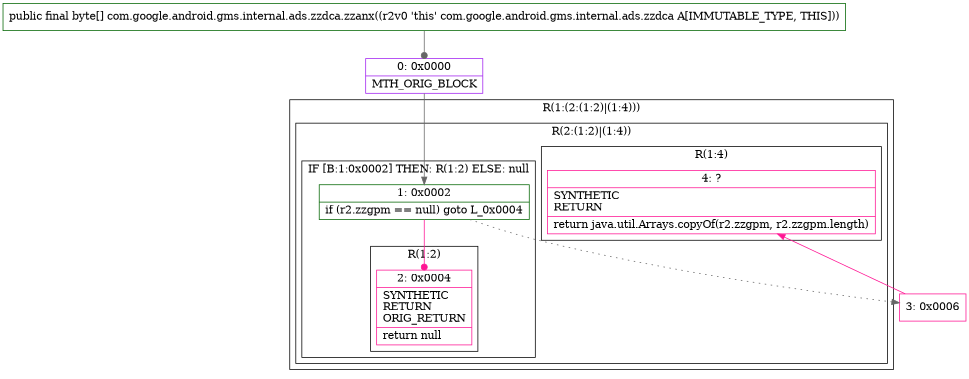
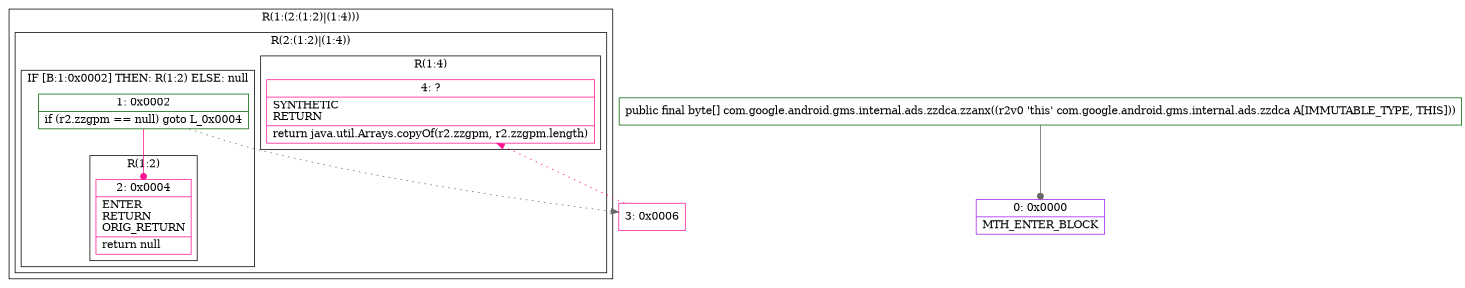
  digraph {
    node [color=deeppink shape=record]
    edge [arrowhead=normal color=gray40 style=solid]
-   n1 [label="{2\:\ 0x0004|SYNTHETIC\lRETURN\lORIG_RETURN\l|return null\l}"]
+   n1 [label="{2\:\ 0x0004|ENTER\lRETURN\lORIG_RETURN\l|return null\l}"]
    n2 [color=darkgreen label="{1\:\ 0x0002|if (r2.zzgpm == null) goto L_0x0004\l}"]
    n3 [label="{4\:\ ?|SYNTHETIC\lRETURN\l|return java.util.Arrays.copyOf(r2.zzgpm, r2.zzgpm.length)\l}"]
    n4 [label="{3\:\ 0x0006}"]
-   n5 [color=purple label="{0\:\ 0x0000|MTH_ORIG_BLOCK\l}"]
+   n5 [color=purple label="{0\:\ 0x0000|MTH_ENTER_BLOCK\l}"]
    n6 [color=darkgreen label="{public final byte[] com.google.android.gms.internal.ads.zzdca.zzanx((r2v0 'this' com.google.android.gms.internal.ads.zzdca A[IMMUTABLE_TYPE, THIS])) }"]
    subgraph cluster_1 {
      label="R(1:(2:(1:2)|(1:4)))"
      subgraph cluster_2 {
        label="R(2:(1:2)|(1:4))"
        subgraph cluster_3 {
          label="IF [B:1:0x0002] THEN: R(1:2) ELSE: null"
          n2
          subgraph cluster_4 {
            label="R(1:2)"
            n1
          }
        }
        subgraph cluster_5 {
          label="R(1:4)"
          n3
        }
      }
    }
    n2 -> n1 [arrowhead=dot color=deeppink]
    n2 -> n4 [style=dotted]
-   n4 -> n3 [color=deeppink]
-   n5 -> n2
+   n4 -> n3 [color=deeppink style=dotted]
    n6 -> n5 [arrowhead=dot]
  }
